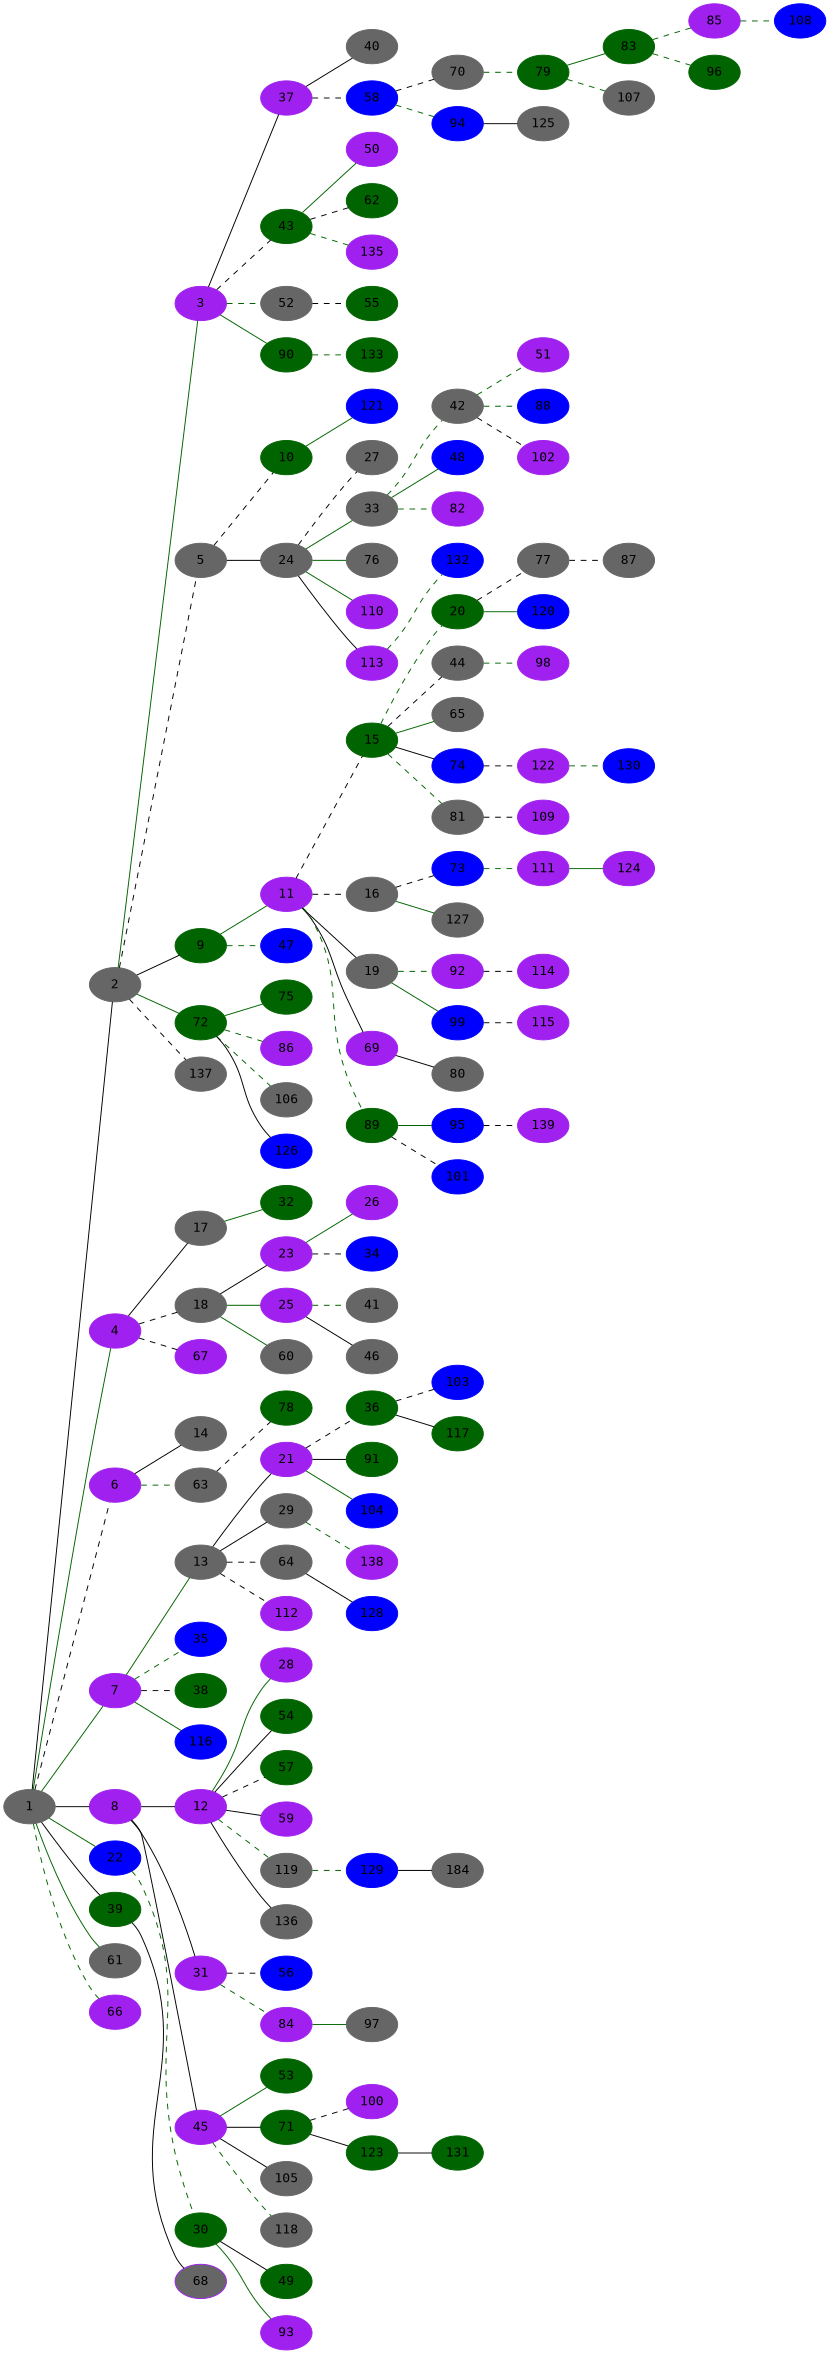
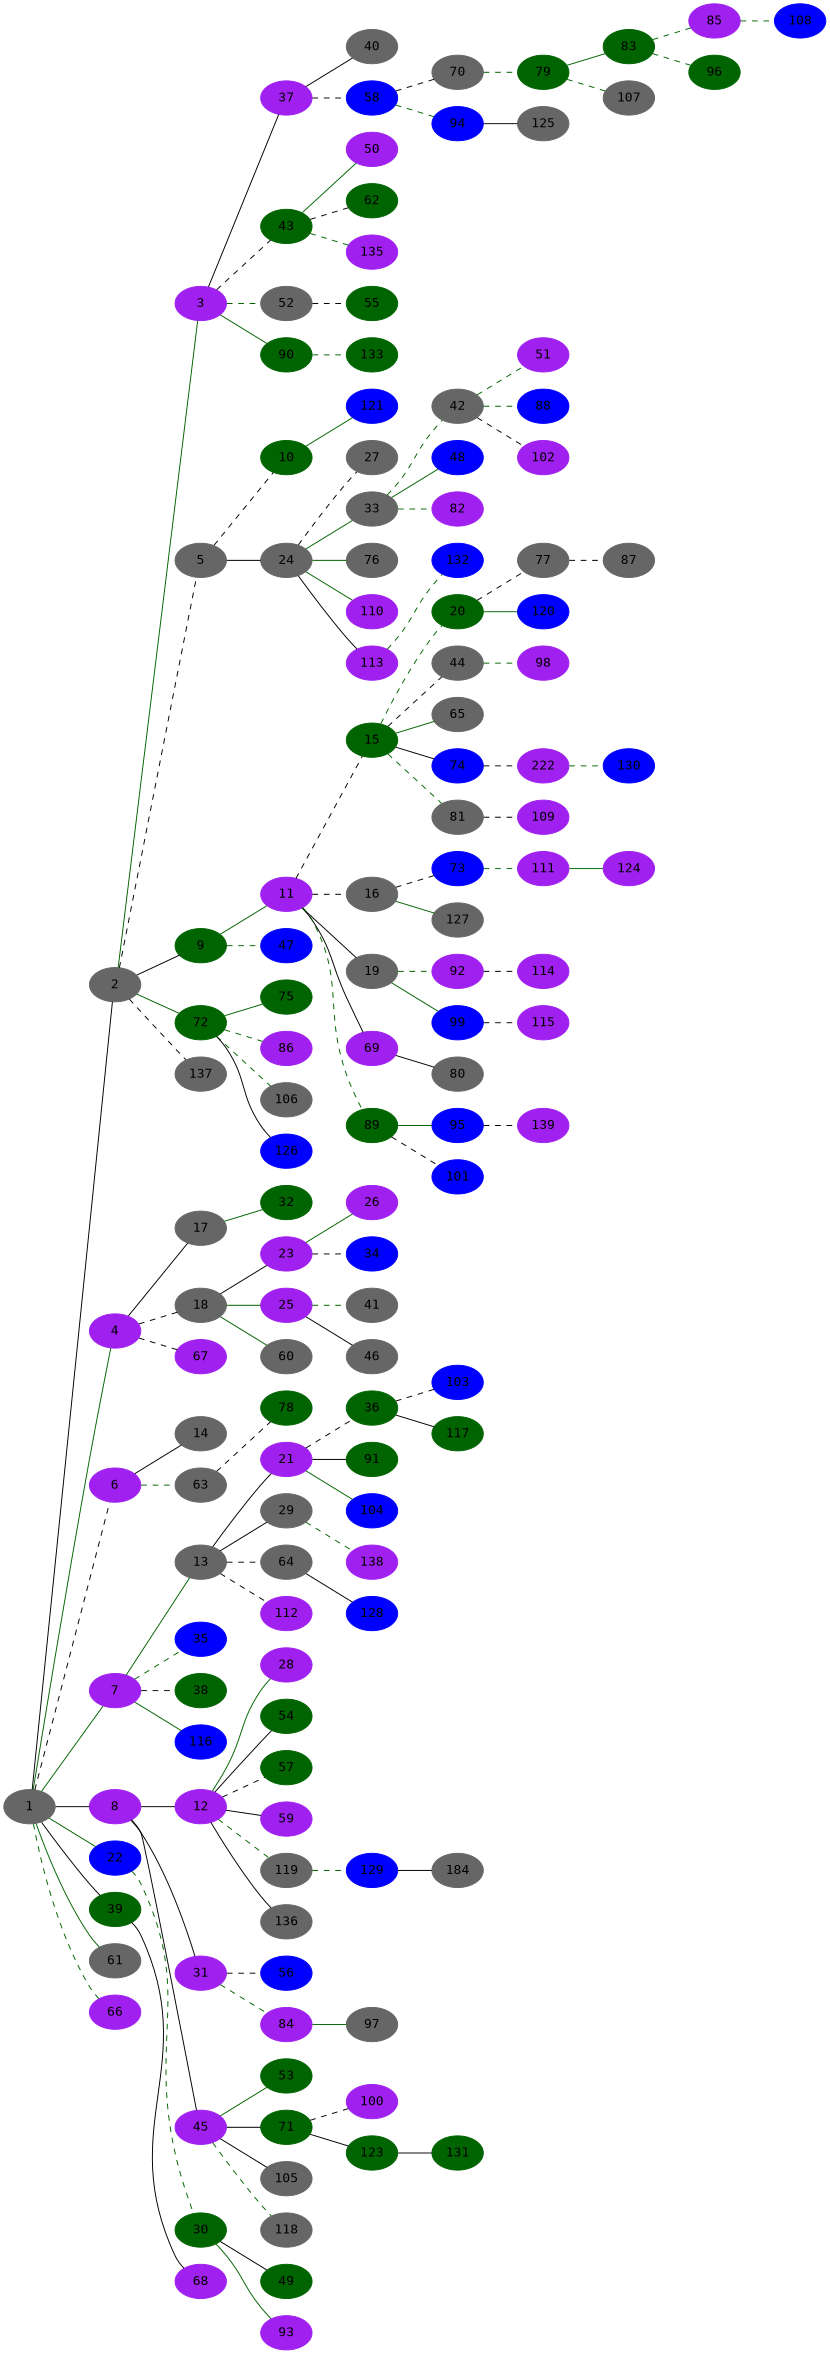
  graph {
    fontname="DejaVu Sans Mono"
    rankdir=LR
    node [color=purple fontname="DejaVu Sans Mono" style=filled]
    edge [color=black fontname="DejaVu Sans Mono" style=solid]
    1 [color=gray40]
    2 [color=gray40]
    4
    6
    7
    8
    22 [color=blue]
    39 [color=darkgreen]
    61 [color=gray40]
    66
    3
    5 [color=gray40]
    9 [color=darkgreen]
    72 [color=darkgreen]
    137 [color=gray40]
    17 [color=gray40]
    18 [color=gray40]
    67
    14 [color=gray40]
    63 [color=gray40]
    13 [color=gray40]
    35 [color=blue]
    38 [color=darkgreen]
    116 [color=blue]
    12
    31
    45
    30 [color=darkgreen]
-   68 [fillcolor=gray40]
+   68
    37
    43 [color=darkgreen]
    52 [color=gray40]
    90 [color=darkgreen]
    10 [color=darkgreen]
    24 [color=gray40]
    11
    47 [color=blue]
    75 [color=darkgreen]
    86
    106 [color=gray40]
    126 [color=blue]
    40 [color=gray40]
    58 [color=blue]
    50
    62 [color=darkgreen]
    135
    55 [color=darkgreen]
    133 [color=darkgreen]
    32 [color=darkgreen]
    23
    25
    60 [color=gray40]
    121 [color=blue]
    27 [color=gray40]
    33 [color=gray40]
    76 [color=gray40]
    110
    113
    78 [color=darkgreen]
    21
    29 [color=gray40]
    64 [color=gray40]
    112
    28
    54 [color=darkgreen]
    57 [color=darkgreen]
    59
    119 [color=gray40]
    136 [color=gray40]
    56 [color=blue]
    84
    53 [color=darkgreen]
    71 [color=darkgreen]
    105 [color=gray40]
    118 [color=gray40]
    15 [color=darkgreen]
    16 [color=gray40]
    19 [color=gray40]
    69
    89 [color=darkgreen]
    20 [color=darkgreen]
    44 [color=gray40]
    65 [color=gray40]
    74 [color=blue]
    81 [color=gray40]
    73 [color=blue]
    127 [color=gray40]
    92
    99 [color=blue]
    80 [color=gray40]
    95 [color=blue]
    101 [color=blue]
    129 [color=blue]
    36 [color=darkgreen]
    91 [color=darkgreen]
    104 [color=blue]
    138
    128 [color=blue]
    77 [color=gray40]
    120 [color=blue]
    98
-   122
+   122 [label=222]
    109
    111
    26
    34 [color=blue]
    41 [color=gray40]
    46 [color=gray40]
    114
    115
    87 [color=gray40]
    103 [color=blue]
    117 [color=darkgreen]
    49 [color=darkgreen]
    93
    42 [color=gray40]
    48 [color=blue]
    82
    132 [color=blue]
    97 [color=gray40]
    51
    88 [color=blue]
    102
    70 [color=gray40]
    94 [color=blue]
    100
    123 [color=darkgreen]
    79 [color=darkgreen]
    125 [color=gray40]
    83 [color=darkgreen]
    107 [color=gray40]
    131 [color=darkgreen]
    124
    130 [color=blue]
    85
    96 [color=darkgreen]
    108 [color=blue]
    139
    n139 [color=gray40 label=184]
    1 -- 2
    1 -- 4 [color=darkgreen]
    1 -- 6 [style=dashed]
    1 -- 7 [color=darkgreen]
    1 -- 8
    1 -- 22 [color=darkgreen]
    1 -- 39
    1 -- 61 [color=darkgreen]
    1 -- 66 [color=darkgreen style=dashed]
    2 -- 3 [color=darkgreen]
    2 -- 5 [style=dashed]
    2 -- 9
    2 -- 72 [color=darkgreen]
    2 -- 137 [style=dashed]
    4 -- 17
    4 -- 18 [style=dashed]
    4 -- 67 [style=dashed]
    6 -- 14
    6 -- 63 [color=darkgreen style=dashed]
    7 -- 13 [color=darkgreen]
    7 -- 35 [color=darkgreen style=dashed]
    7 -- 38 [style=dashed]
    7 -- 116 [color=darkgreen]
    8 -- 12
    8 -- 31
    8 -- 45
    22 -- 30 [color=darkgreen style=dashed]
    39 -- 68
    3 -- 37
    3 -- 43 [style=dashed]
    3 -- 52 [color=darkgreen style=dashed]
    3 -- 90 [color=darkgreen]
    5 -- 10 [style=dashed]
    5 -- 24
    9 -- 11 [color=darkgreen]
    9 -- 47 [color=darkgreen style=dashed]
    72 -- 75 [color=darkgreen]
    72 -- 86 [color=darkgreen style=dashed]
    72 -- 106 [color=darkgreen style=dashed]
    72 -- 126
    17 -- 32 [color=darkgreen]
    18 -- 23
    18 -- 25 [color=darkgreen]
    18 -- 60 [color=darkgreen]
    63 -- 78 [style=dashed]
    13 -- 21
    13 -- 29
    13 -- 64 [style=dashed]
    13 -- 112 [style=dashed]
    12 -- 28 [color=darkgreen]
    12 -- 54
    12 -- 57 [style=dashed]
    12 -- 59
    12 -- 119 [color=darkgreen style=dashed]
    12 -- 136
    31 -- 56 [style=dashed]
    31 -- 84 [color=darkgreen style=dashed]
    45 -- 53 [color=darkgreen]
    45 -- 71
    45 -- 105
    45 -- 118 [color=darkgreen style=dashed]
    30 -- 49
    30 -- 93 [color=darkgreen]
    37 -- 40
    37 -- 58 [style=dashed]
    43 -- 50 [color=darkgreen]
    43 -- 62 [style=dashed]
    43 -- 135 [color=darkgreen style=dashed]
    52 -- 55 [style=dashed]
    90 -- 133 [color=darkgreen style=dashed]
    10 -- 121 [color=darkgreen]
    24 -- 27 [style=dashed]
    24 -- 33 [color=darkgreen]
    24 -- 76 [color=darkgreen]
    24 -- 110 [color=darkgreen]
    24 -- 113
    11 -- 15 [style=dashed]
    11 -- 16 [style=dashed]
    11 -- 19
    11 -- 69
    11 -- 89 [color=darkgreen style=dashed]
    58 -- 70 [style=dashed]
    58 -- 94 [color=darkgreen style=dashed]
    23 -- 26 [color=darkgreen]
    23 -- 34 [style=dashed]
    25 -- 41 [color=darkgreen style=dashed]
    25 -- 46
    33 -- 42 [color=darkgreen style=dashed]
    33 -- 48 [color=darkgreen]
    33 -- 82 [color=darkgreen style=dashed]
    113 -- 132 [color=darkgreen style=dashed]
    21 -- 36 [style=dashed]
    21 -- 91
    21 -- 104 [color=darkgreen]
    29 -- 138 [color=darkgreen style=dashed]
    64 -- 128
    119 -- 129 [color=darkgreen style=dashed]
    84 -- 97 [color=darkgreen]
    71 -- 100 [style=dashed]
    71 -- 123
    15 -- 20 [color=darkgreen style=dashed]
    15 -- 44 [style=dashed]
    15 -- 65 [color=darkgreen]
    15 -- 74
    15 -- 81 [color=darkgreen style=dashed]
    16 -- 73 [style=dashed]
    16 -- 127 [color=darkgreen]
    19 -- 92 [color=darkgreen style=dashed]
    19 -- 99 [color=darkgreen]
    69 -- 80
    89 -- 95 [color=darkgreen]
    89 -- 101 [style=dashed]
    20 -- 77 [style=dashed]
    20 -- 120 [color=darkgreen]
    44 -- 98 [color=darkgreen style=dashed]
    74 -- 122 [style=dashed]
    81 -- 109 [style=dashed]
    73 -- 111 [color=darkgreen style=dashed]
    92 -- 114 [style=dashed]
    99 -- 115 [style=dashed]
    95 -- 139 [style=dashed]
    129 -- n139
    36 -- 103 [style=dashed]
    36 -- 117
    77 -- 87 [style=dashed]
    122 -- 130 [color=darkgreen style=dashed]
    111 -- 124 [color=darkgreen]
    42 -- 51 [color=darkgreen style=dashed]
    42 -- 88 [color=darkgreen style=dashed]
    42 -- 102 [style=dashed]
    70 -- 79 [color=darkgreen style=dashed]
    94 -- 125
    123 -- 131
    79 -- 83 [color=darkgreen]
    79 -- 107 [color=darkgreen style=dashed]
    83 -- 85 [color=darkgreen style=dashed]
    83 -- 96 [color=darkgreen style=dashed]
    85 -- 108 [color=darkgreen style=dashed]
  }
